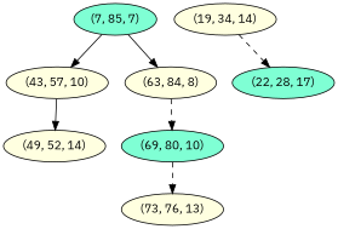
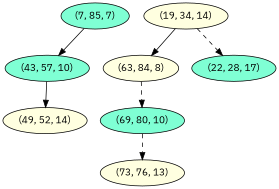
  digraph {
    fontname="IBM Plex Sans"
    node [fillcolor=lightyellow fontname="IBM Plex Sans" style=filled]
    edge [fontname="IBM Plex Sans" style=solid]
    "(7, 85, 7)" [fillcolor=aquamarine]
-   "(43, 57, 10)"
+   "(43, 57, 10)" [fillcolor=aquamarine]
    "(63, 84, 8)"
    "(49, 52, 14)"
    "(69, 80, 10)" [fillcolor=aquamarine]
    "(22, 28, 17)" [fillcolor=aquamarine]
    "(19, 34, 14)"
    "(73, 76, 13)"
    "(7, 85, 7)" -> "(43, 57, 10)"
-   "(7, 85, 7)" -> "(63, 84, 8)"
+   "(19, 34, 14)" -> "(63, 84, 8)"
    "(43, 57, 10)" -> "(49, 52, 14)"
    "(63, 84, 8)" -> "(69, 80, 10)" [style=dashed]
    "(69, 80, 10)" -> "(73, 76, 13)" [style=dashed]
    "(19, 34, 14)" -> "(22, 28, 17)" [style=dashed]
  }
